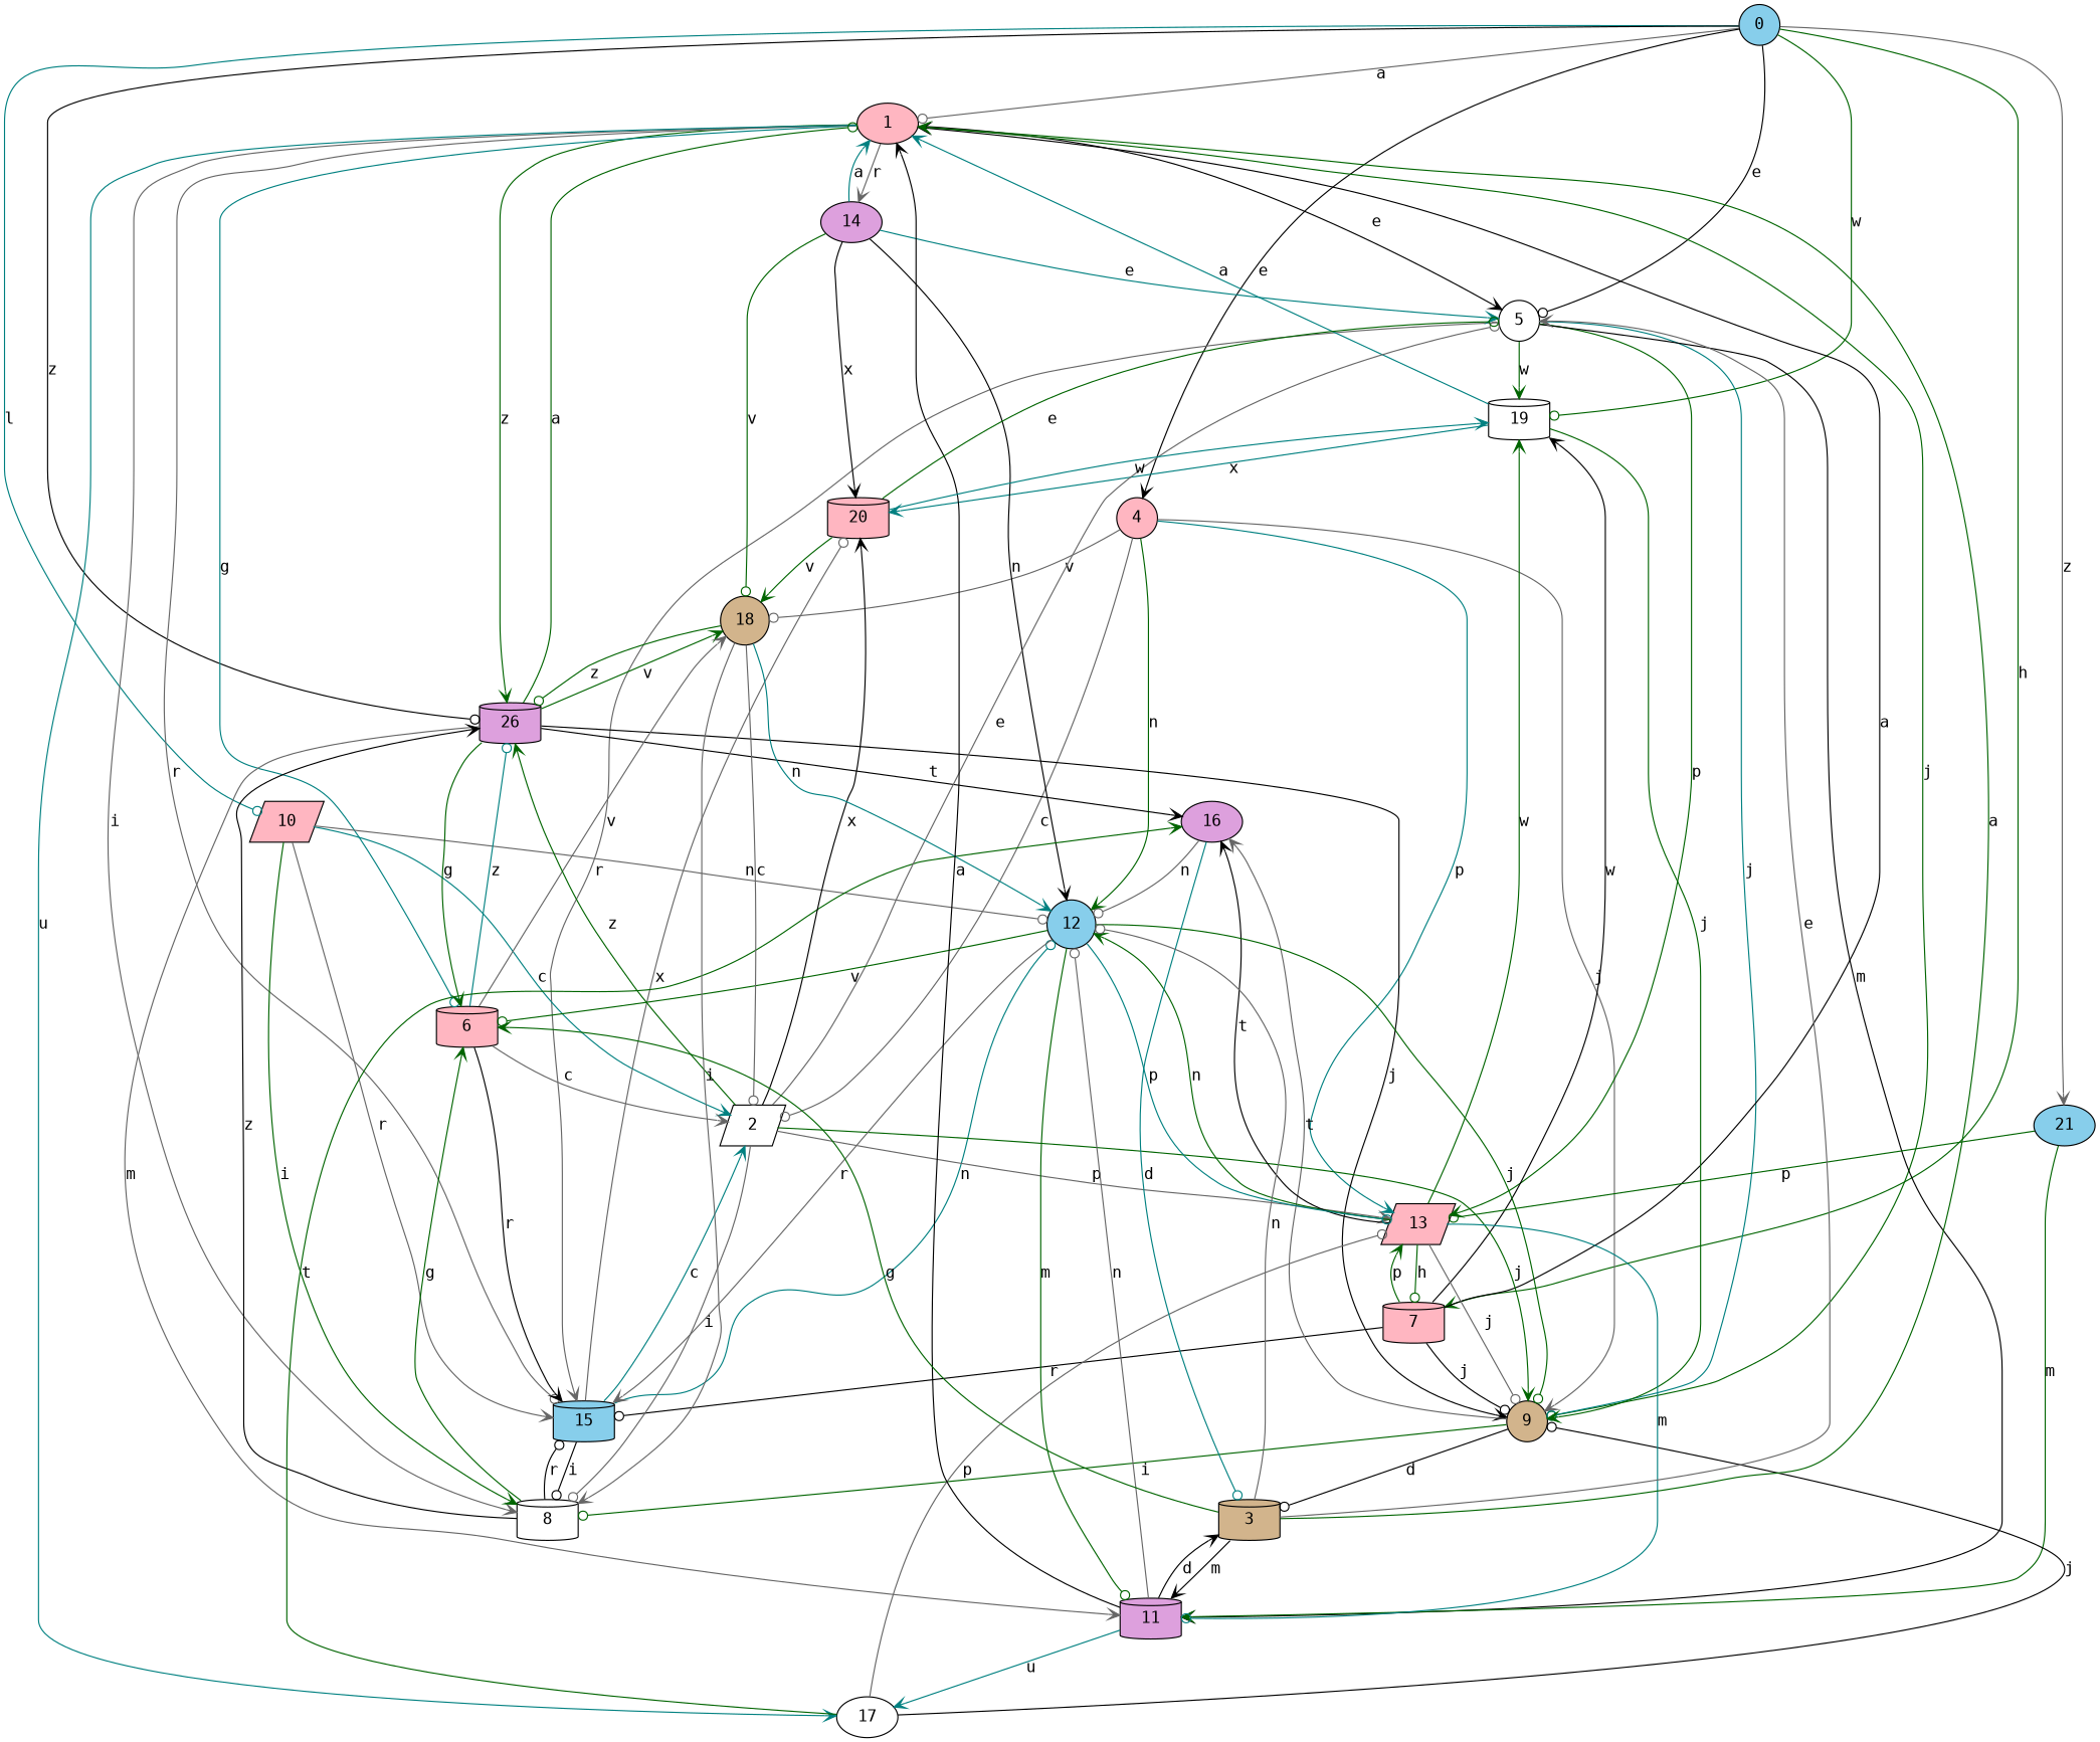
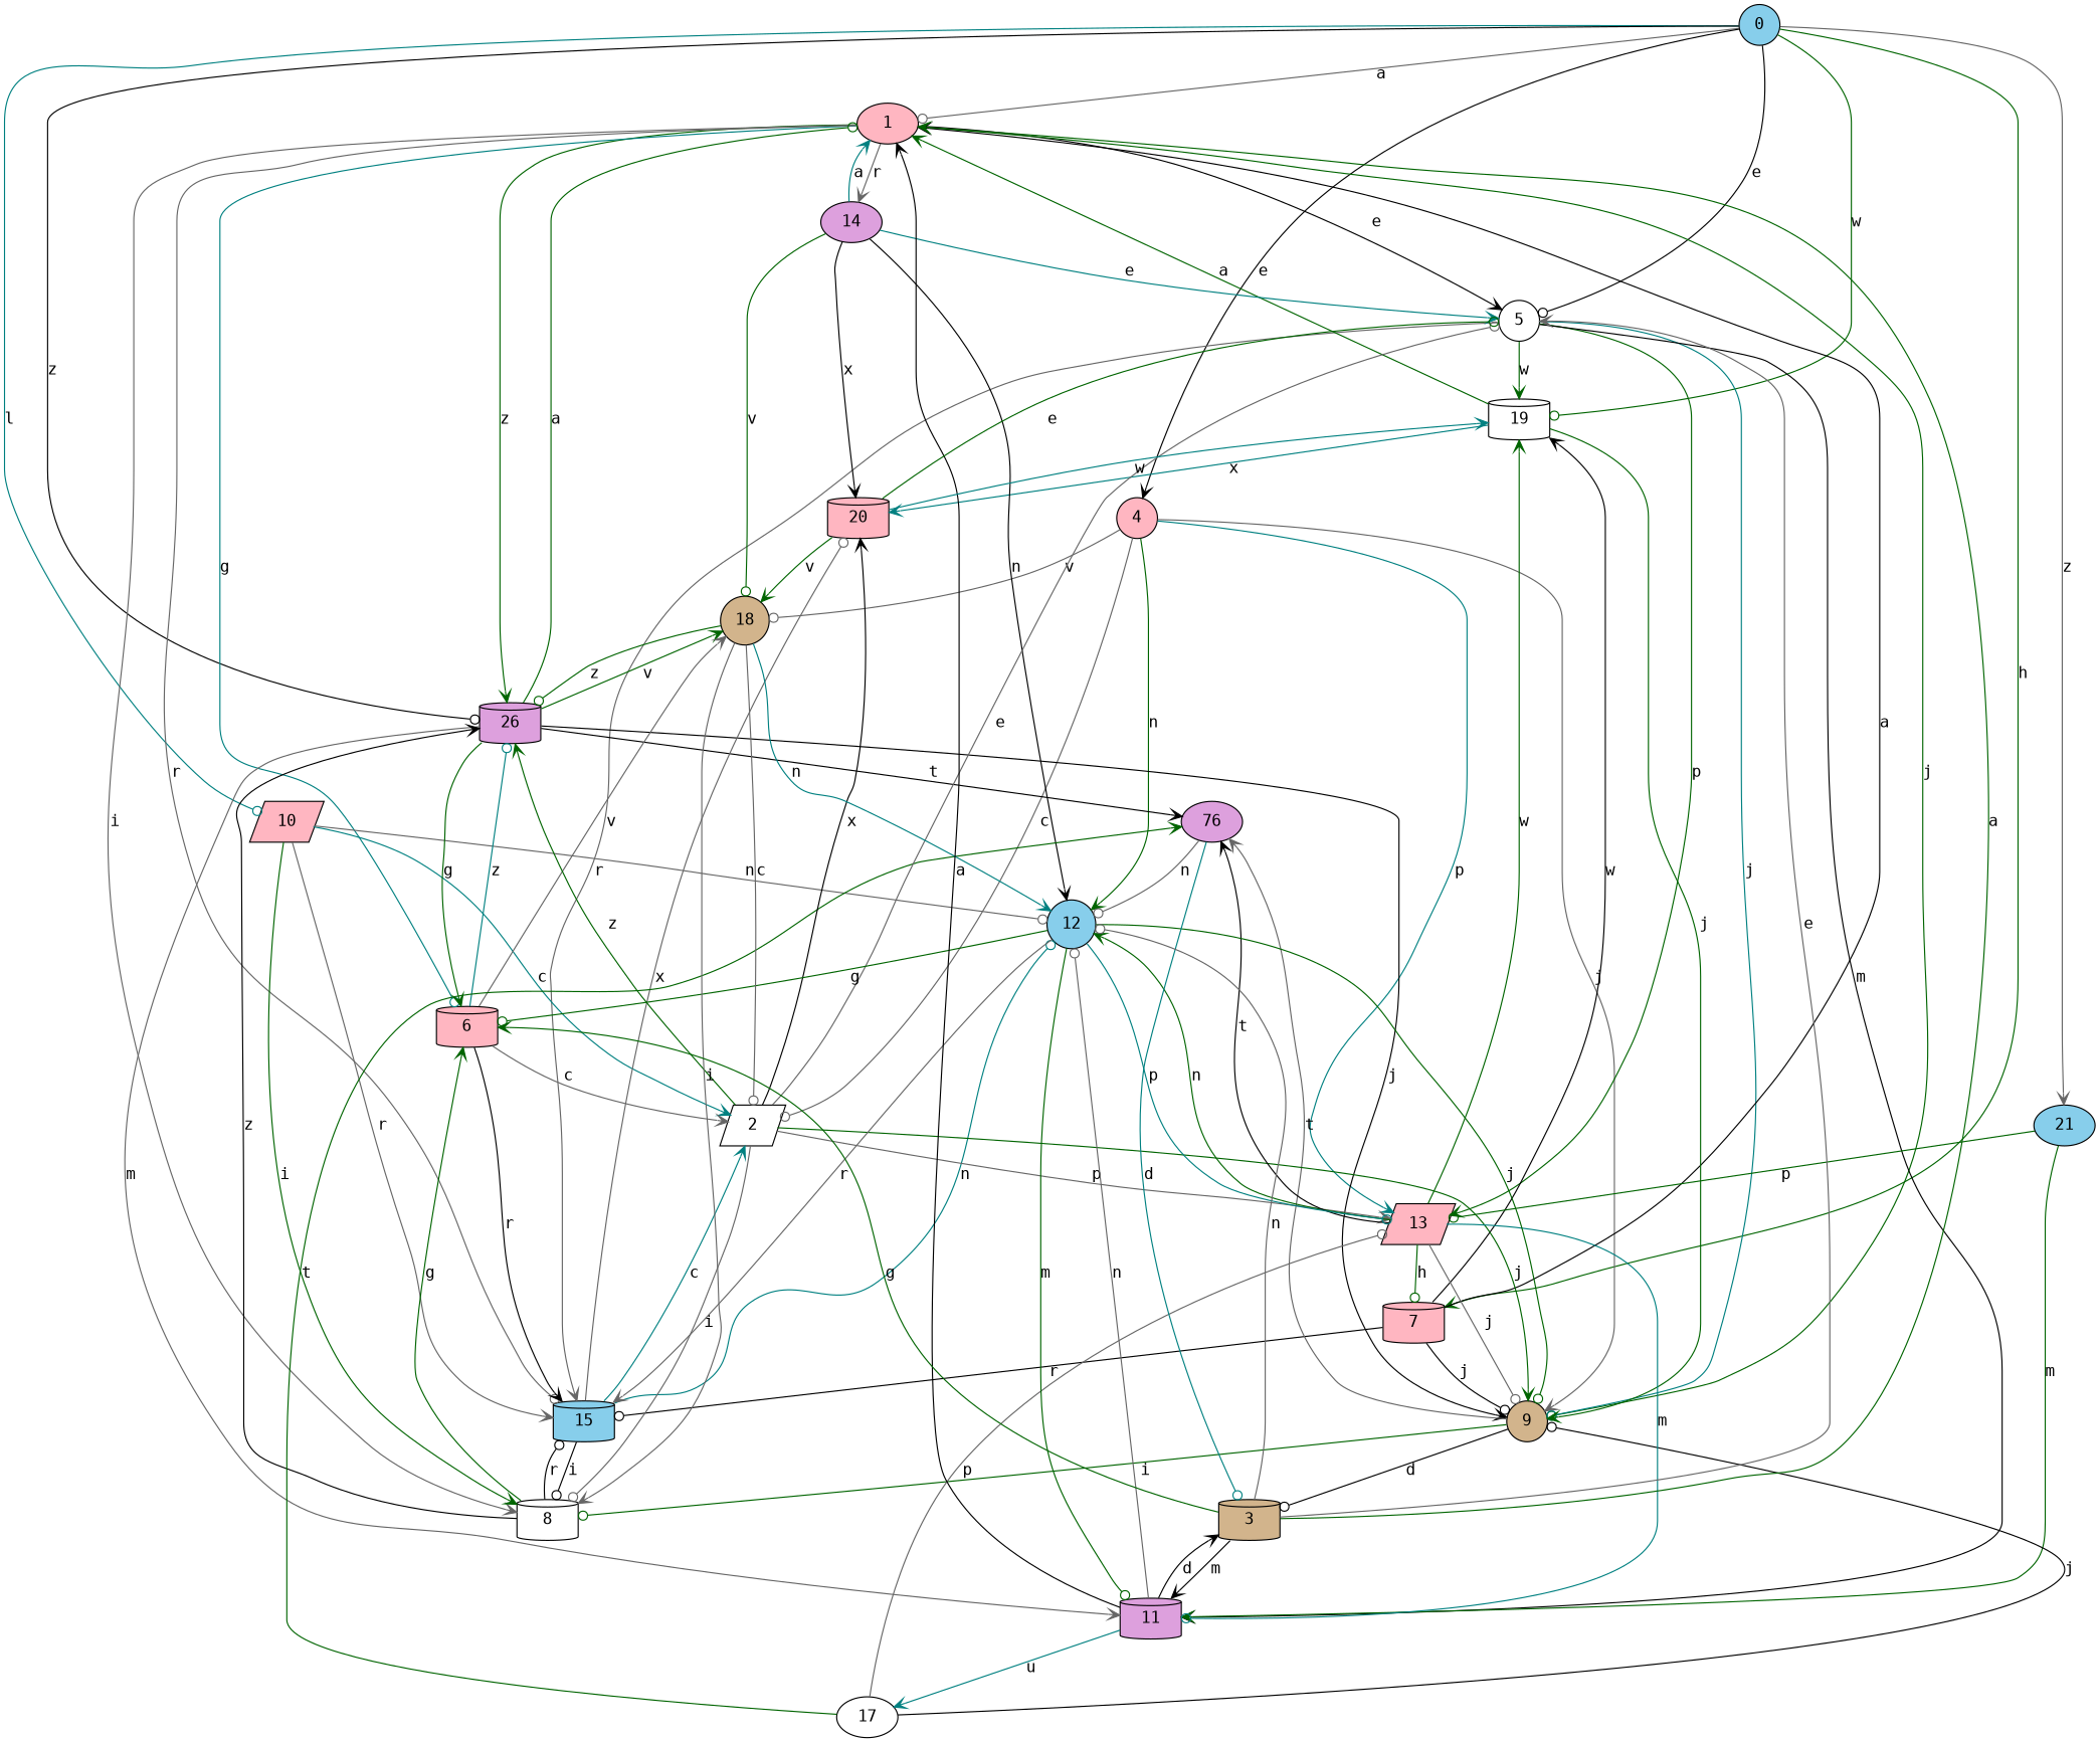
  strict digraph {
    fontname="DejaVu Sans Mono"
    node [fillcolor=lightpink fontname="DejaVu Sans Mono" shape=cylinder style=filled]
    edge [arrowhead=vee color=darkgreen fontname="DejaVu Sans Mono"]
    0 [fillcolor=skyblue shape=circle]
    1 [shape=ellipse]
    4 [shape=circle]
    5 [fillcolor=white shape=circle]
    7
    10 [shape=parallelogram]
    19 [fillcolor=white]
    21 [fillcolor=skyblue shape=ellipse]
    26 [fillcolor=plum]
    6
    8 [fillcolor=white]
    9 [fillcolor=tan shape=circle]
    14 [fillcolor=plum shape=ellipse]
    15 [fillcolor=skyblue]
    17 [fillcolor=white shape=ellipse]
    2 [fillcolor=white shape=parallelogram]
    13 [shape=parallelogram]
    12 [fillcolor=skyblue shape=circle]
    18 [fillcolor=tan shape=circle]
    11 [fillcolor=plum]
    20
-   16 [fillcolor=plum shape=ellipse]
+   16 [fillcolor=plum shape=ellipse label=76]
    3 [fillcolor=tan]
    0 -> 1 [arrowhead=odot color=gray40 label=a]
    0 -> 4 [color=black label=e]
    0 -> 5 [arrowhead=odot color=black label=e]
    0 -> 7 [label=h]
    0 -> 10 [arrowhead=odot color=teal label=l]
    0 -> 19 [arrowhead=odot label=w]
    0 -> 21 [color=gray40 label=z]
    0 -> 26 [arrowhead=odot color=black label=z]
    1 -> 5 [color=black label=e]
    1 -> 26 [label=z]
    1 -> 6 [arrowhead=odot color=teal label=g]
    1 -> 8 [color=gray40 label=i]
    1 -> 9 [arrowhead=odot label=j]
    1 -> 14 [color=gray40 label=r]
    1 -> 15 [arrowhead=odot color=gray40 label=r]
-   1 -> 17 [color=teal label=u]
    4 -> 9 [color=gray40 label=j]
    4 -> 2 [arrowhead=odot color=gray40 label=c]
    4 -> 13 [color=teal label=p]
    4 -> 12 [label=n]
    4 -> 18 [arrowhead=odot color=gray40 label=v]
    5 -> 19 [label=w]
    5 -> 9 [arrowhead=odot color=teal label=j]
    5 -> 15 [color=gray40 label=r]
    5 -> 13 [label=p]
    5 -> 11 [color=black label=m]
    7 -> 1 [color=black label=a]
    7 -> 19 [color=black label=w]
    7 -> 9 [arrowhead=odot color=black label=j]
    7 -> 15 [arrowhead=odot color=black label=r]
-   7 -> 13 [label=p]
    10 -> 8 [label=i]
    10 -> 15 [color=gray40 label=r]
    10 -> 2 [color=teal label=c]
    10 -> 12 [arrowhead=odot color=gray40 label=n]
-   19 -> 1 [color=teal label=a]
+   19 -> 1 [label=a]
    19 -> 9 [label=j]
    19 -> 20 [color=teal label=x]
    21 -> 13 [arrowhead=odot label=p]
    21 -> 11 [label=m]
    26 -> 1 [arrowhead=odot label=a]
    26 -> 6 [label=g]
    26 -> 9 [color=black label=j]
    26 -> 18 [label=v]
    26 -> 11 [color=gray40 label=m]
    26 -> 16 [color=black label=t]
    6 -> 26 [arrowhead=odot color=teal label=z]
    6 -> 15 [color=black label=r]
    6 -> 2 [color=gray40 label=c]
    6 -> 18 [color=gray40 label=v]
    8 -> 26 [color=black label=z]
    8 -> 6 [label=g]
    8 -> 15 [arrowhead=odot color=black label=r]
    9 -> 8 [arrowhead=odot label=i]
    9 -> 16 [color=gray40 label=t]
    9 -> 3 [arrowhead=odot color=black label=d]
    14 -> 1 [color=teal label=a]
    14 -> 5 [color=teal label=e]
    14 -> 12 [color=black label=n]
    14 -> 18 [arrowhead=odot label=v]
    14 -> 20 [color=black label=x]
    15 -> 8 [arrowhead=odot color=black label=i]
    15 -> 2 [color=teal label=c]
    15 -> 12 [arrowhead=odot color=teal label=n]
    15 -> 20 [arrowhead=odot color=gray40 label=x]
    17 -> 9 [arrowhead=odot color=black label=j]
    17 -> 13 [arrowhead=odot color=gray40 label=p]
    17 -> 16 [label=t]
    2 -> 5 [arrowhead=odot color=gray40 label=e]
    2 -> 26 [label=z]
    2 -> 8 [arrowhead=odot color=gray40 label=i]
    2 -> 9 [label=j]
    2 -> 13 [color=gray40 label=p]
    2 -> 20 [color=black label=x]
    13 -> 7 [arrowhead=odot label=h]
    13 -> 19 [label=w]
    13 -> 9 [arrowhead=odot color=gray40 label=j]
    13 -> 12 [label=n]
    13 -> 11 [arrowhead=odot color=teal label=m]
    13 -> 16 [color=black label=t]
-   12 -> 6 [arrowhead=odot label=v]
+   12 -> 6 [arrowhead=odot label=g]
    12 -> 9 [arrowhead=odot label=j]
    12 -> 15 [color=gray40 label=r]
    12 -> 13 [arrowhead=odot color=teal label=p]
    12 -> 11 [arrowhead=odot label=m]
    18 -> 26 [arrowhead=odot label=z]
    18 -> 8 [color=gray40 label=i]
    18 -> 2 [arrowhead=odot color=gray40 label=c]
    18 -> 12 [color=teal label=n]
    11 -> 1 [color=black label=a]
    11 -> 17 [color=teal label=u]
    11 -> 12 [arrowhead=odot color=gray40 label=n]
    11 -> 3 [color=black label=d]
    20 -> 5 [arrowhead=odot label=e]
    20 -> 19 [color=teal label=w]
    20 -> 18 [label=v]
    16 -> 12 [arrowhead=odot color=gray40 label=n]
    16 -> 3 [arrowhead=odot color=teal label=d]
    3 -> 1 [label=a]
    3 -> 5 [color=gray40 label=e]
    3 -> 6 [label=g]
    3 -> 12 [arrowhead=odot color=gray40 label=n]
    3 -> 11 [color=black label=m]
  }
